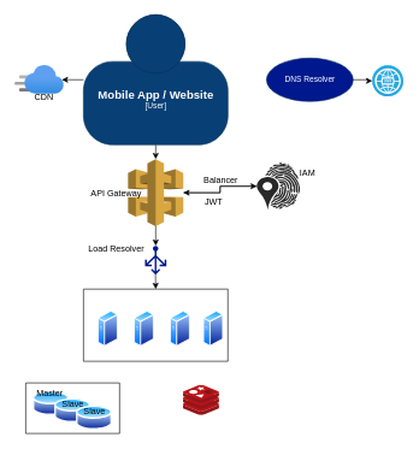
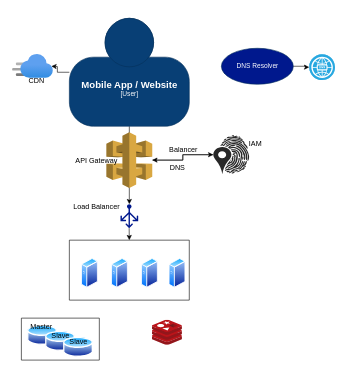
  <mxCell id="0" />
  <mxCell id="1" parent="0" />
  <mxCell id="2" value="" style="edgeStyle=orthogonalEdgeStyle;rounded=0;orthogonalLoop=1;jettySize=auto;html=1;" parent="1" source="4" edge="1"><mxGeometry relative="1" as="geometry"><mxPoint x="85" y="110" as="targetPoint" /></mxGeometry></mxCell>
  <mxCell id="3" value="" style="edgeStyle=orthogonalEdgeStyle;rounded=0;orthogonalLoop=1;jettySize=auto;html=1;" edge="1" parent="1" source="4"><mxGeometry relative="1" as="geometry"><mxPoint x="215" y="220" as="targetPoint" /></mxGeometry></mxCell>
- <mxCell id="4" value="&lt;font style=&quot;font-size: 16px&quot;&gt;&lt;b&gt;Mobile App / Website&lt;/b&gt;&lt;/font&gt;&lt;div&gt;[User]&lt;/div&gt;&lt;br&gt;&lt;div&gt;&lt;font style=&quot;font-size: 11px&quot;&gt;&lt;font color=&quot;#cccccc&quot;&gt;&lt;/font&gt;&lt;/div&gt;" style="html=1;fontSize=11;dashed=0;whitespace=wrap;fillColor=#083F75;strokeColor=#06315C;fontColor=#ffffff;shape=mxgraph.c4.person2;align=center;metaEdit=1;points=[[0.5,0,0],[1,0.5,0],[1,0.75,0],[0.75,1,0],[0.5,1,0],[0.25,1,0],[0,0.75,0],[0,0.5,0]];resizable=0;" parent="1" vertex="1"><mxGeometry x="115" y="20" width="200" height="180" as="geometry" /></mxCell>
+ <mxCell id="4" value="&lt;font style=&quot;font-size: 16px&quot;&gt;&lt;b&gt;Mobile App / Website&lt;/b&gt;&lt;/font&gt;&lt;div&gt;[User]&lt;/div&gt;&lt;br&gt;&lt;div&gt;&lt;font style=&quot;font-size: 11px&quot;&gt;&lt;font color=&quot;#cccccc&quot;&gt;&lt;/font&gt;&lt;/div&gt;" style="html=1;fontSize=11;dashed=0;whitespace=wrap;fillColor=#083F75;strokeColor=#06315C;fontColor=#ffffff;shape=mxgraph.c4.person2;align=center;metaEdit=1;points=[[0.5,0,0],[1,0.5,0],[1,0.75,0],[0.75,1,0],[0.5,1,0],[0.25,1,0],[0,0.75,0],[0,0.5,0]];resizable=0;" parent="1" vertex="1"><mxGeometry x="115" y="30" width="200" height="180" as="geometry" /></mxCell>
  <mxCell id="5" value="" style="edgeStyle=orthogonalEdgeStyle;rounded=0;orthogonalLoop=1;jettySize=auto;html=1;" edge="1" parent="1" source="6" target="19"><mxGeometry relative="1" as="geometry" /></mxCell>
  <mxCell id="6" value="DNS Resolver" style="ellipse;whiteSpace=wrap;html=1;fontSize=11;fillColor=#00188d;strokeColor=#06315C;fontColor=#ffffff;dashed=0;" parent="1" vertex="1"><mxGeometry x="368.5" y="80" width="120" height="60" as="geometry" /></mxCell>
  <mxCell id="7" value="" style="edgeStyle=orthogonalEdgeStyle;rounded=0;orthogonalLoop=1;jettySize=auto;html=1;" edge="1" parent="1"><mxGeometry relative="1" as="geometry"><mxPoint x="215" y="280" as="sourcePoint" /><mxPoint x="215" y="340" as="targetPoint" /></mxGeometry></mxCell>
  <mxCell id="8" value="" style="swimlane;startSize=0;" vertex="1" parent="1"><mxGeometry x="115" y="400" width="200" height="100" as="geometry" /></mxCell>
  <mxCell id="9" value="" style="aspect=fixed;perimeter=ellipsePerimeter;html=1;align=center;shadow=0;dashed=0;spacingTop=3;image;image=img/lib/active_directory/generic_server.svg;" vertex="1" parent="8"><mxGeometry x="20" y="30" width="28.0" height="50" as="geometry" /></mxCell>
  <mxCell id="10" value="" style="aspect=fixed;perimeter=ellipsePerimeter;html=1;align=center;shadow=0;dashed=0;spacingTop=3;image;image=img/lib/active_directory/generic_server.svg;" vertex="1" parent="8"><mxGeometry x="70" y="30" width="28.0" height="50" as="geometry" /></mxCell>
  <mxCell id="11" value="" style="aspect=fixed;perimeter=ellipsePerimeter;html=1;align=center;shadow=0;dashed=0;spacingTop=3;image;image=img/lib/active_directory/generic_server.svg;" vertex="1" parent="8"><mxGeometry x="120" y="30" width="28.0" height="50" as="geometry" /></mxCell>
  <mxCell id="12" value="" style="aspect=fixed;perimeter=ellipsePerimeter;html=1;align=center;shadow=0;dashed=0;spacingTop=3;image;image=img/lib/active_directory/generic_server.svg;" vertex="1" parent="8"><mxGeometry x="166" y="30" width="28.0" height="50" as="geometry" /></mxCell>
  <mxCell id="13" style="edgeStyle=orthogonalEdgeStyle;rounded=0;orthogonalLoop=1;jettySize=auto;html=1;exitX=0.49;exitY=1;exitDx=0;exitDy=0;exitPerimeter=0;entryX=0.5;entryY=0;entryDx=0;entryDy=0;" edge="1" parent="1" source="14" target="8"><mxGeometry relative="1" as="geometry" /></mxCell>
  <mxCell id="14" value="" style="sketch=0;aspect=fixed;pointerEvents=1;shadow=0;dashed=0;html=1;strokeColor=none;labelPosition=center;verticalLabelPosition=bottom;verticalAlign=top;align=center;fillColor=#00188D;shape=mxgraph.azure.load_balancer_generic" vertex="1" parent="1"><mxGeometry x="200.2" y="340" width="29.6" height="40" as="geometry" /></mxCell>
  <mxCell id="15" value="" style="edgeStyle=orthogonalEdgeStyle;rounded=0;orthogonalLoop=1;jettySize=auto;html=1;" edge="1" parent="1" source="16" target="21"><mxGeometry relative="1" as="geometry" /></mxCell>
  <mxCell id="16" value="" style="outlineConnect=0;dashed=0;verticalLabelPosition=bottom;verticalAlign=top;align=center;html=1;shape=mxgraph.aws3.api_gateway;fillColor=#D9A741;gradientColor=none;" vertex="1" parent="1"><mxGeometry x="176.75" y="220" width="76.5" height="93" as="geometry" /></mxCell>
  <mxCell id="17" value="" style="aspect=fixed;html=1;points=[];align=center;image;fontSize=12;image=img/lib/azure2/app_services/CDN_Profiles.svg;" vertex="1" parent="1"><mxGeometry x="20" y="90" width="68" height="40" as="geometry" /></mxCell>
  <mxCell id="18" value="CDN" style="text;html=1;align=center;verticalAlign=middle;resizable=0;points=[];autosize=1;strokeColor=none;fillColor=none;" vertex="1" parent="1"><mxGeometry x="35" y="120" width="50" height="30" as="geometry" /></mxCell>
  <mxCell id="19" value="" style="fillColor=#28A8E0;verticalLabelPosition=bottom;sketch=0;html=1;strokeColor=#ffffff;verticalAlign=top;align=center;points=[[0.145,0.145,0],[0.5,0,0],[0.855,0.145,0],[1,0.5,0],[0.855,0.855,0],[0.5,1,0],[0.145,0.855,0],[0,0.5,0]];pointerEvents=1;shape=mxgraph.cisco_safe.compositeIcon;bgIcon=ellipse;resIcon=mxgraph.cisco_safe.capability.dns;" vertex="1" parent="1"><mxGeometry x="515" y="90" width="43" height="43" as="geometry" /></mxCell>
  <mxCell id="20" value="" style="edgeStyle=orthogonalEdgeStyle;rounded=0;orthogonalLoop=1;jettySize=auto;html=1;" edge="1" parent="1" source="21" target="16"><mxGeometry relative="1" as="geometry" /></mxCell>
  <mxCell id="21" value="" style="verticalLabelPosition=bottom;sketch=0;html=1;fillColor=#282828;strokeColor=none;verticalAlign=top;pointerEvents=1;align=center;shape=mxgraph.cisco_safe.security_icons.iam;" vertex="1" parent="1"><mxGeometry x="355" y="225" width="60" height="65" as="geometry" /></mxCell>
  <mxCell id="22" value="Balancer" style="text;html=1;align=center;verticalAlign=middle;resizable=0;points=[];autosize=1;strokeColor=none;fillColor=none;" vertex="1" parent="1"><mxGeometry x="265" y="235" width="80" height="30" as="geometry" /></mxCell>
- <mxCell id="23" value="JWT" style="text;html=1;align=center;verticalAlign=middle;resizable=0;points=[];autosize=1;strokeColor=none;fillColor=none;" vertex="1" parent="1"><mxGeometry x="270" y="265" width="50" height="30" as="geometry" /></mxCell>
+ <mxCell id="23" value="DNS" style="text;html=1;align=center;verticalAlign=middle;resizable=0;points=[];autosize=1;strokeColor=none;fillColor=none;" vertex="1" parent="1"><mxGeometry x="270" y="265" width="50" height="30" as="geometry" /></mxCell>
  <mxCell id="24" value="IAM" style="text;html=1;align=center;verticalAlign=middle;resizable=0;points=[];autosize=1;strokeColor=none;fillColor=none;" vertex="1" parent="1"><mxGeometry x="405" y="225" width="40" height="30" as="geometry" /></mxCell>
  <mxCell id="25" value="API Gateway" style="text;html=1;align=center;verticalAlign=middle;resizable=0;points=[];autosize=1;strokeColor=none;fillColor=none;" vertex="1" parent="1"><mxGeometry x="115" y="251.5" width="90" height="30" as="geometry" /></mxCell>
  <mxCell id="26" value="" style="aspect=fixed;perimeter=ellipsePerimeter;html=1;align=center;shadow=0;dashed=0;spacingTop=3;image;image=img/lib/active_directory/database.svg;" vertex="1" parent="1"><mxGeometry x="45" y="540" width="50" height="37" as="geometry" /></mxCell>
  <mxCell id="27" value="" style="aspect=fixed;perimeter=ellipsePerimeter;html=1;align=center;shadow=0;dashed=0;spacingTop=3;image;image=img/lib/active_directory/database.svg;" vertex="1" parent="1"><mxGeometry x="75" y="550" width="50" height="37" as="geometry" /></mxCell>
  <mxCell id="28" value="" style="aspect=fixed;perimeter=ellipsePerimeter;html=1;align=center;shadow=0;dashed=0;spacingTop=3;image;image=img/lib/active_directory/database.svg;" vertex="1" parent="1"><mxGeometry x="105" y="560" width="50" height="37" as="geometry" /></mxCell>
  <mxCell id="29" value="" style="swimlane;startSize=0;" vertex="1" parent="1"><mxGeometry x="35" y="530" width="130" height="70" as="geometry" /></mxCell>
  <mxCell id="30" value="Slave" style="text;html=1;align=center;verticalAlign=middle;resizable=0;points=[];autosize=1;strokeColor=none;fillColor=none;" vertex="1" parent="29"><mxGeometry x="40" y="13.5" width="50" height="30" as="geometry" /></mxCell>
  <mxCell id="31" value="Slave" style="text;html=1;align=center;verticalAlign=middle;resizable=0;points=[];autosize=1;strokeColor=none;fillColor=none;" vertex="1" parent="29"><mxGeometry x="70" y="23.5" width="50" height="30" as="geometry" /></mxCell>
  <mxCell id="32" value="" style="sketch=0;aspect=fixed;html=1;points=[];align=center;image;fontSize=12;image=img/lib/mscae/Cache_Redis_Product.svg;" vertex="1" parent="1"><mxGeometry x="253.25" y="533" width="50" height="42" as="geometry" /></mxCell>
  <mxCell id="33" value="Master" style="text;html=1;align=center;verticalAlign=middle;resizable=0;points=[];autosize=1;strokeColor=none;fillColor=none;" vertex="1" parent="1"><mxGeometry x="38" y="530" width="60" height="30" as="geometry" /></mxCell>
- <mxCell id="34" value="Load Resolver" style="text;html=1;align=center;verticalAlign=middle;resizable=0;points=[];autosize=1;strokeColor=none;fillColor=none;" vertex="1" parent="1"><mxGeometry x="110" y="330" width="100" height="30" as="geometry" /></mxCell>
+ <mxCell id="34" value="Load Balancer" style="text;html=1;align=center;verticalAlign=middle;resizable=0;points=[];autosize=1;strokeColor=none;fillColor=none;" vertex="1" parent="1"><mxGeometry x="110" y="330" width="100" height="30" as="geometry" /></mxCell>
